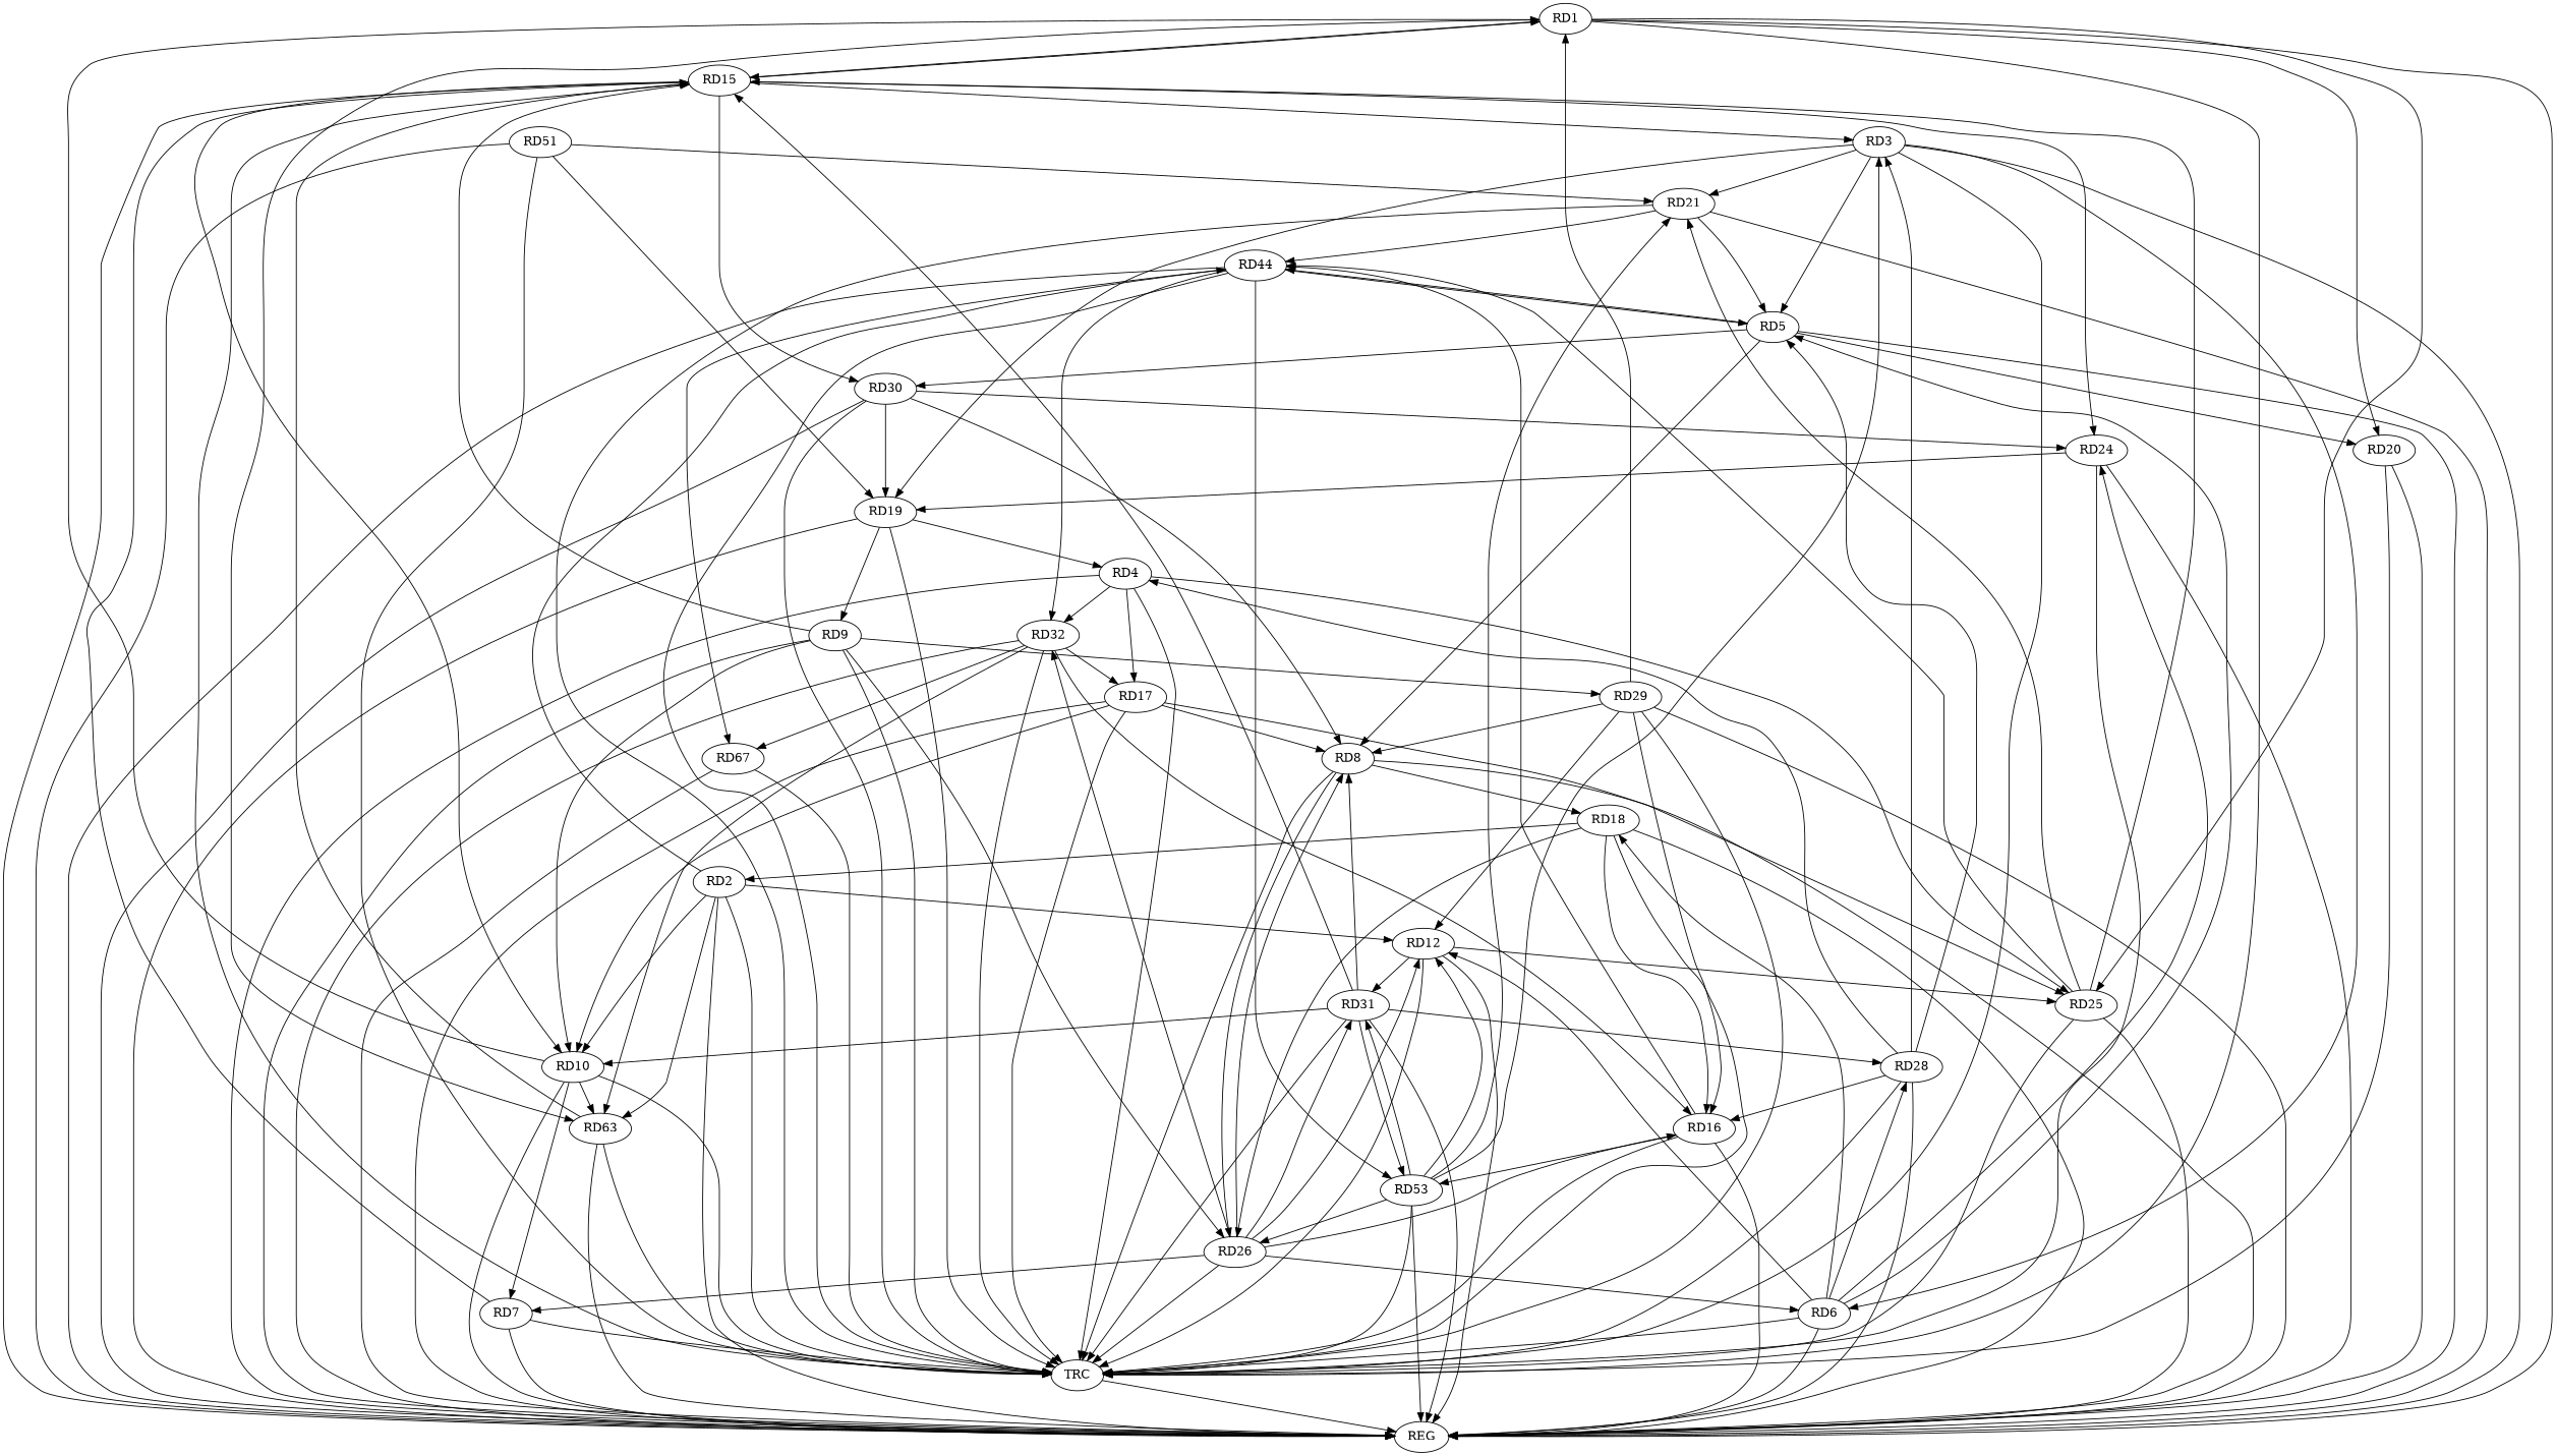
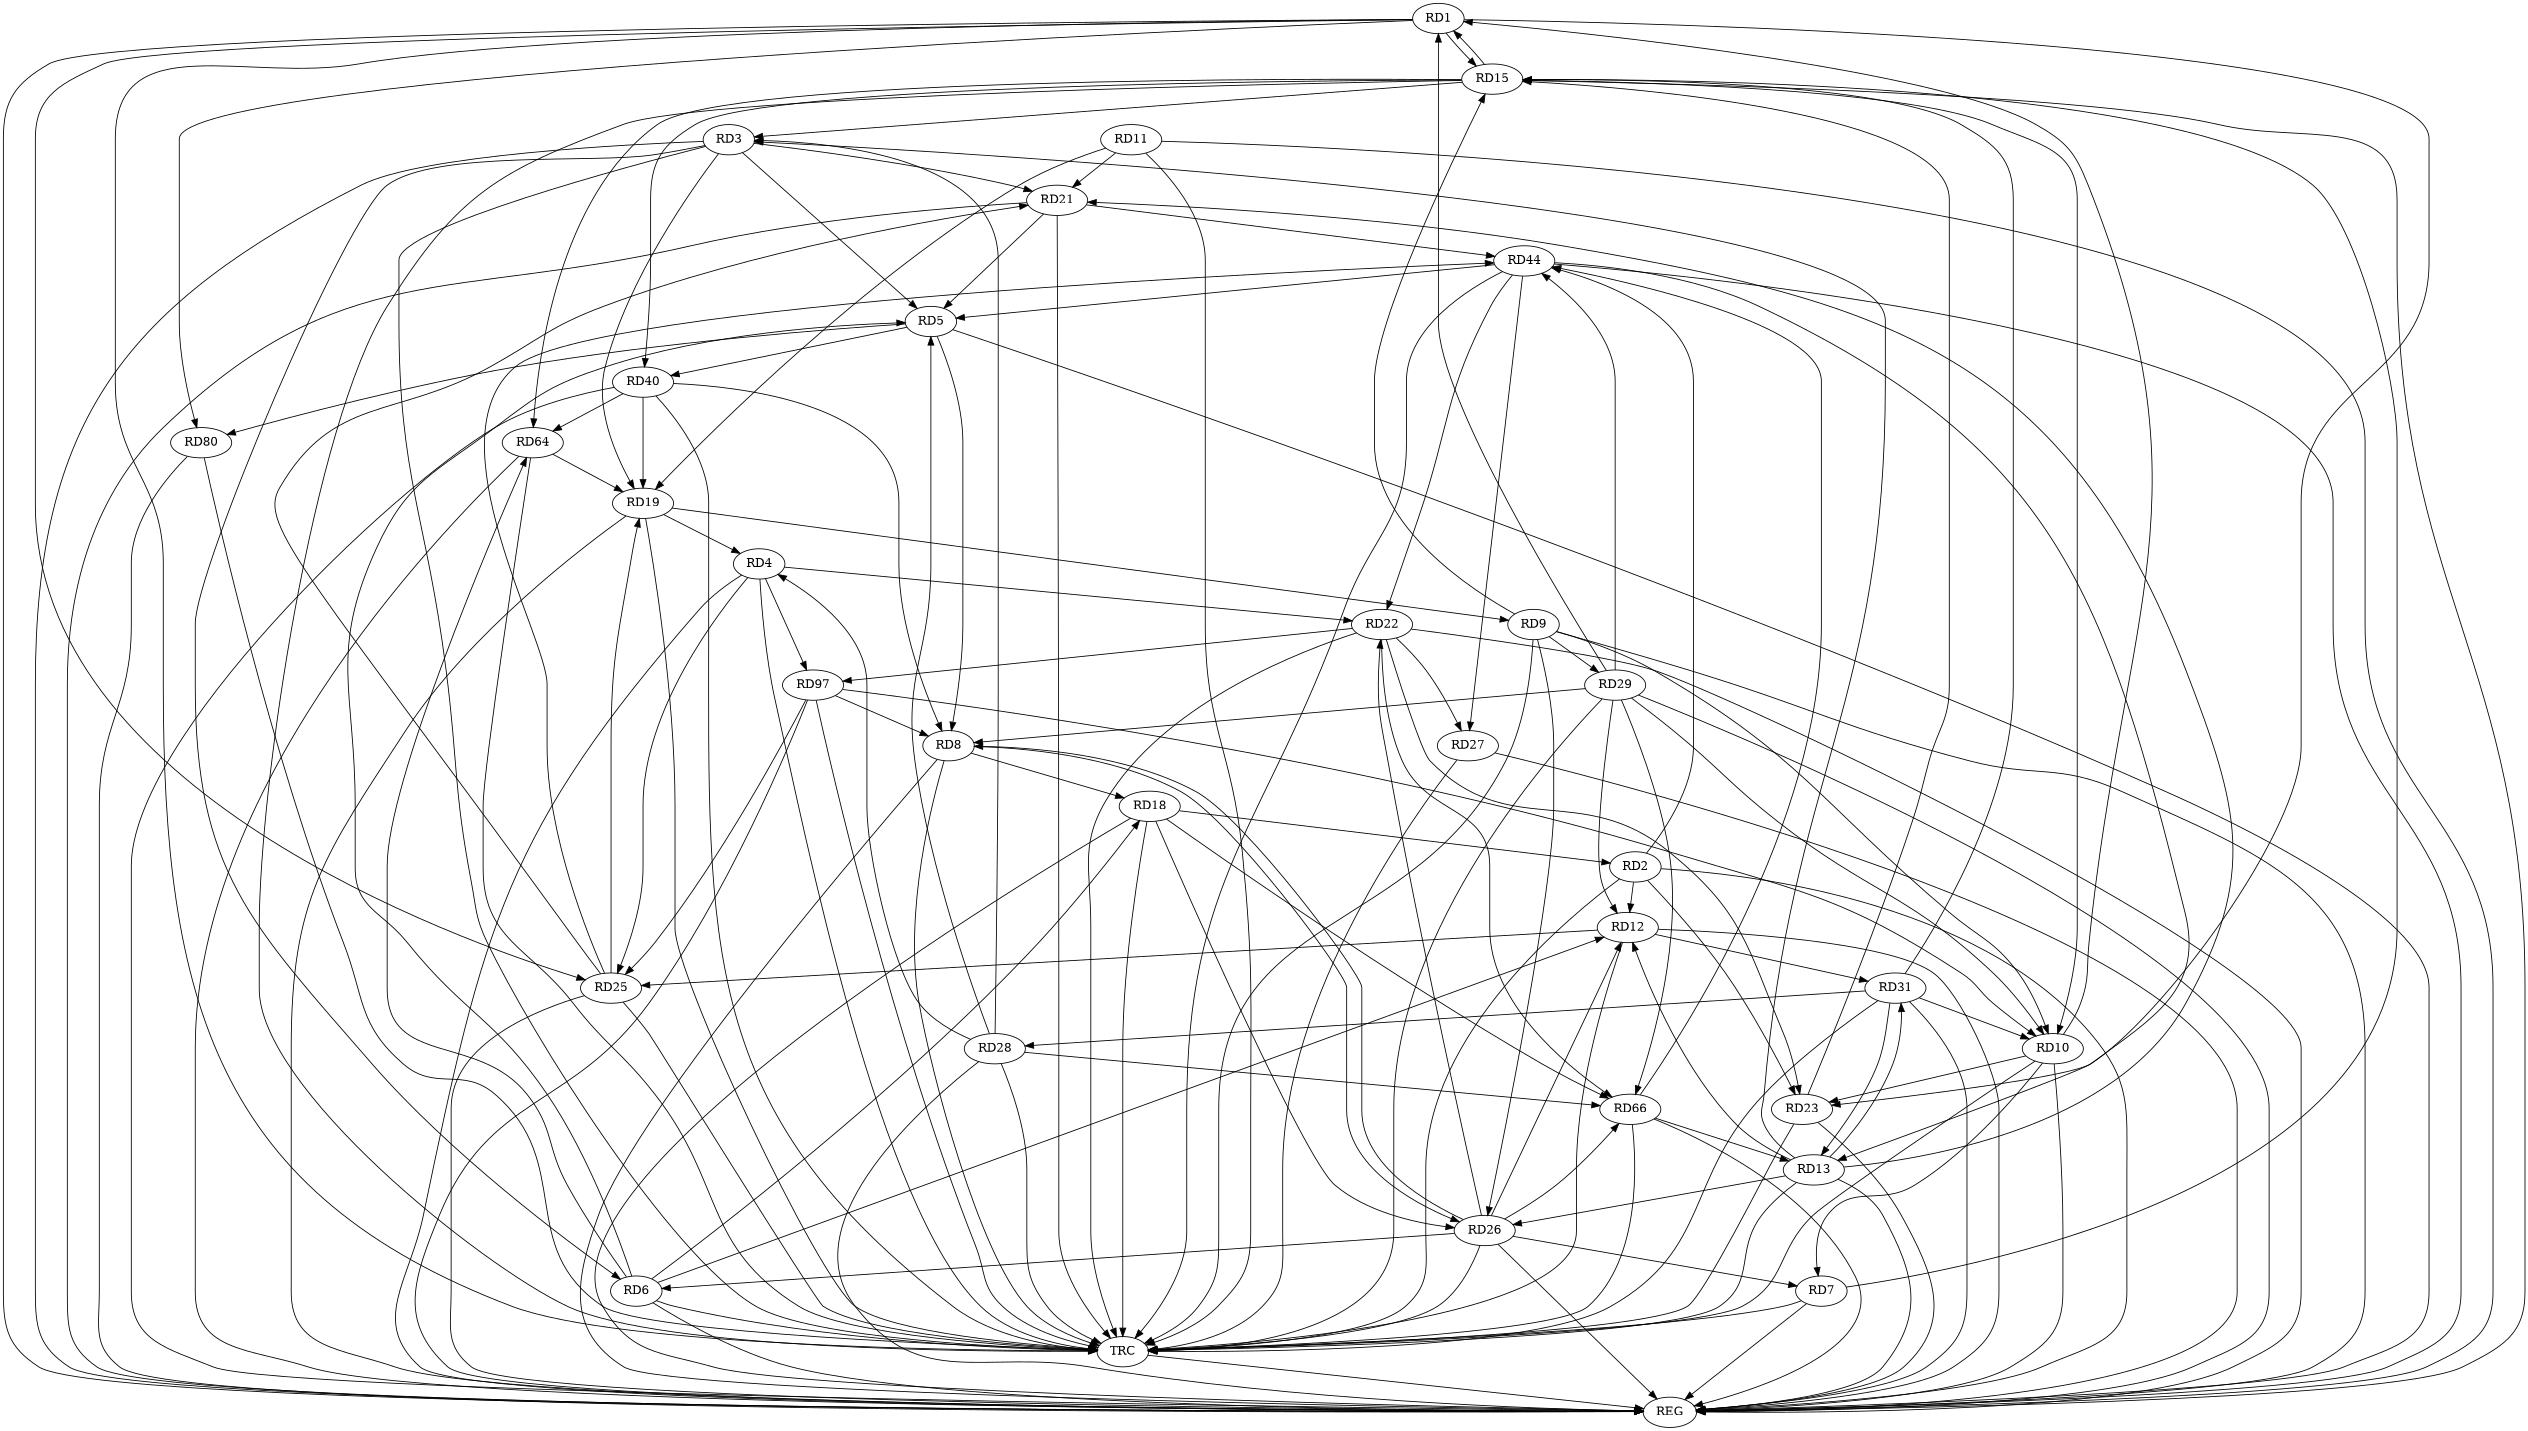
  strict digraph {
    n1 [label=RD1]
    n2 [label=RD15]
-   n3 [label=RD20]
-   n4 [label=RD63]
+   n3 [label=RD80]
+   n4 [label=RD23]
    n5 [label=RD25]
    n6 [label=REG]
    n7 [label=TRC]
    n8 [label=RD3]
-   n9 [label=RD30]
-   n10 [label=RD24]
+   n9 [label=RD40]
+   n10 [label=RD64]
    n11 [label=RD10]
    n12 [label=RD44]
    n13 [label=RD21]
    n14 [label=RD2]
    n15 [label=RD12]
    n16 [label=RD31]
    n17 [label=RD5]
-   n18 [label=RD32]
-   n19 [label=RD53]
-   n20 [label=RD67]
+   n18 [label=RD22]
+   n19 [label=RD13]
+   n20 [label=RD27]
    n21 [label=RD6]
    n22 [label=RD19]
    n23 [label=RD8]
    n24 [label=RD18]
    n25 [label=RD28]
    n26 [label=RD4]
    n27 [label=RD9]
-   n28 [label=RD17]
-   n29 [label=RD16]
+   n28 [label=RD97]
+   n29 [label=RD66]
    n30 [label=RD26]
    n31 [label=RD7]
    n32 [label=RD29]
-   n33 [label=RD51]
+   n33 [label=RD11]
    n1 -> n2
    n1 -> n3
    n1 -> n4
    n1 -> n5
    n1 -> n6
    n1 -> n7
    n2 -> n1
    n2 -> n6
    n2 -> n7
    n2 -> n8
    n2 -> n9
    n2 -> n10
    n2 -> n11
    n3 -> n6
    n3 -> n7
    n4 -> n2
    n4 -> n6
    n4 -> n7
-   n5 -> n2
+   n5 -> n22
    n5 -> n6
    n5 -> n7
    n5 -> n12
    n5 -> n13
    n7 -> n6
    n8 -> n6
    n8 -> n7
    n8 -> n13
    n8 -> n17
    n8 -> n21
    n8 -> n22
    n9 -> n6
    n9 -> n7
    n9 -> n10
    n9 -> n22
    n9 -> n23
    n10 -> n6
    n10 -> n7
    n10 -> n22
    n11 -> n1
    n11 -> n4
    n11 -> n6
    n11 -> n7
    n11 -> n31
    n12 -> n6
    n12 -> n7
    n12 -> n17
    n12 -> n18
    n12 -> n19
    n12 -> n20
    n13 -> n6
    n13 -> n7
    n13 -> n12
    n13 -> n17
    n14 -> n4
    n14 -> n6
    n14 -> n7
    n14 -> n12
    n14 -> n15
    n15 -> n5
    n15 -> n6
    n15 -> n7
    n15 -> n16
    n16 -> n2
    n16 -> n6
    n16 -> n7
    n16 -> n11
    n16 -> n19
-   n16 -> n23
    n16 -> n25
    n17 -> n3
    n17 -> n6
    n17 -> n9
-   n17 -> n12
+   n32 -> n12
    n17 -> n23
    n18 -> n4
    n18 -> n6
    n18 -> n7
    n18 -> n20
    n18 -> n28
    n18 -> n29
    n19 -> n6
    n19 -> n7
    n19 -> n8
    n19 -> n13
    n19 -> n15
    n19 -> n16
    n19 -> n30
    n20 -> n6
    n20 -> n7
    n21 -> n6
    n21 -> n7
    n21 -> n10
    n21 -> n15
    n21 -> n17
    n21 -> n24
-   n21 -> n25
    n22 -> n6
    n22 -> n7
    n22 -> n26
    n22 -> n27
    n23 -> n6
    n23 -> n7
    n23 -> n24
    n23 -> n30
    n24 -> n6
    n24 -> n7
    n24 -> n14
    n24 -> n29
    n24 -> n30
    n25 -> n6
    n25 -> n7
    n25 -> n8
    n25 -> n17
    n25 -> n26
    n25 -> n29
    n26 -> n5
    n26 -> n6
    n26 -> n7
    n26 -> n18
    n26 -> n28
    n27 -> n2
    n27 -> n6
    n27 -> n7
    n27 -> n11
    n27 -> n30
    n27 -> n32
    n28 -> n5
    n28 -> n6
    n28 -> n7
    n28 -> n11
    n28 -> n23
    n29 -> n6
    n29 -> n7
    n29 -> n12
    n29 -> n19
-   n30 -> n16
+   n30 -> n6
    n30 -> n7
    n30 -> n15
    n30 -> n18
    n30 -> n21
    n30 -> n23
    n30 -> n29
    n30 -> n31
    n31 -> n2
    n31 -> n6
    n31 -> n7
    n32 -> n1
    n32 -> n6
    n32 -> n7
-   n14 -> n11
+   n32 -> n11
    n32 -> n15
    n32 -> n23
    n32 -> n29
    n33 -> n6
    n33 -> n7
    n33 -> n13
    n33 -> n22
  }
